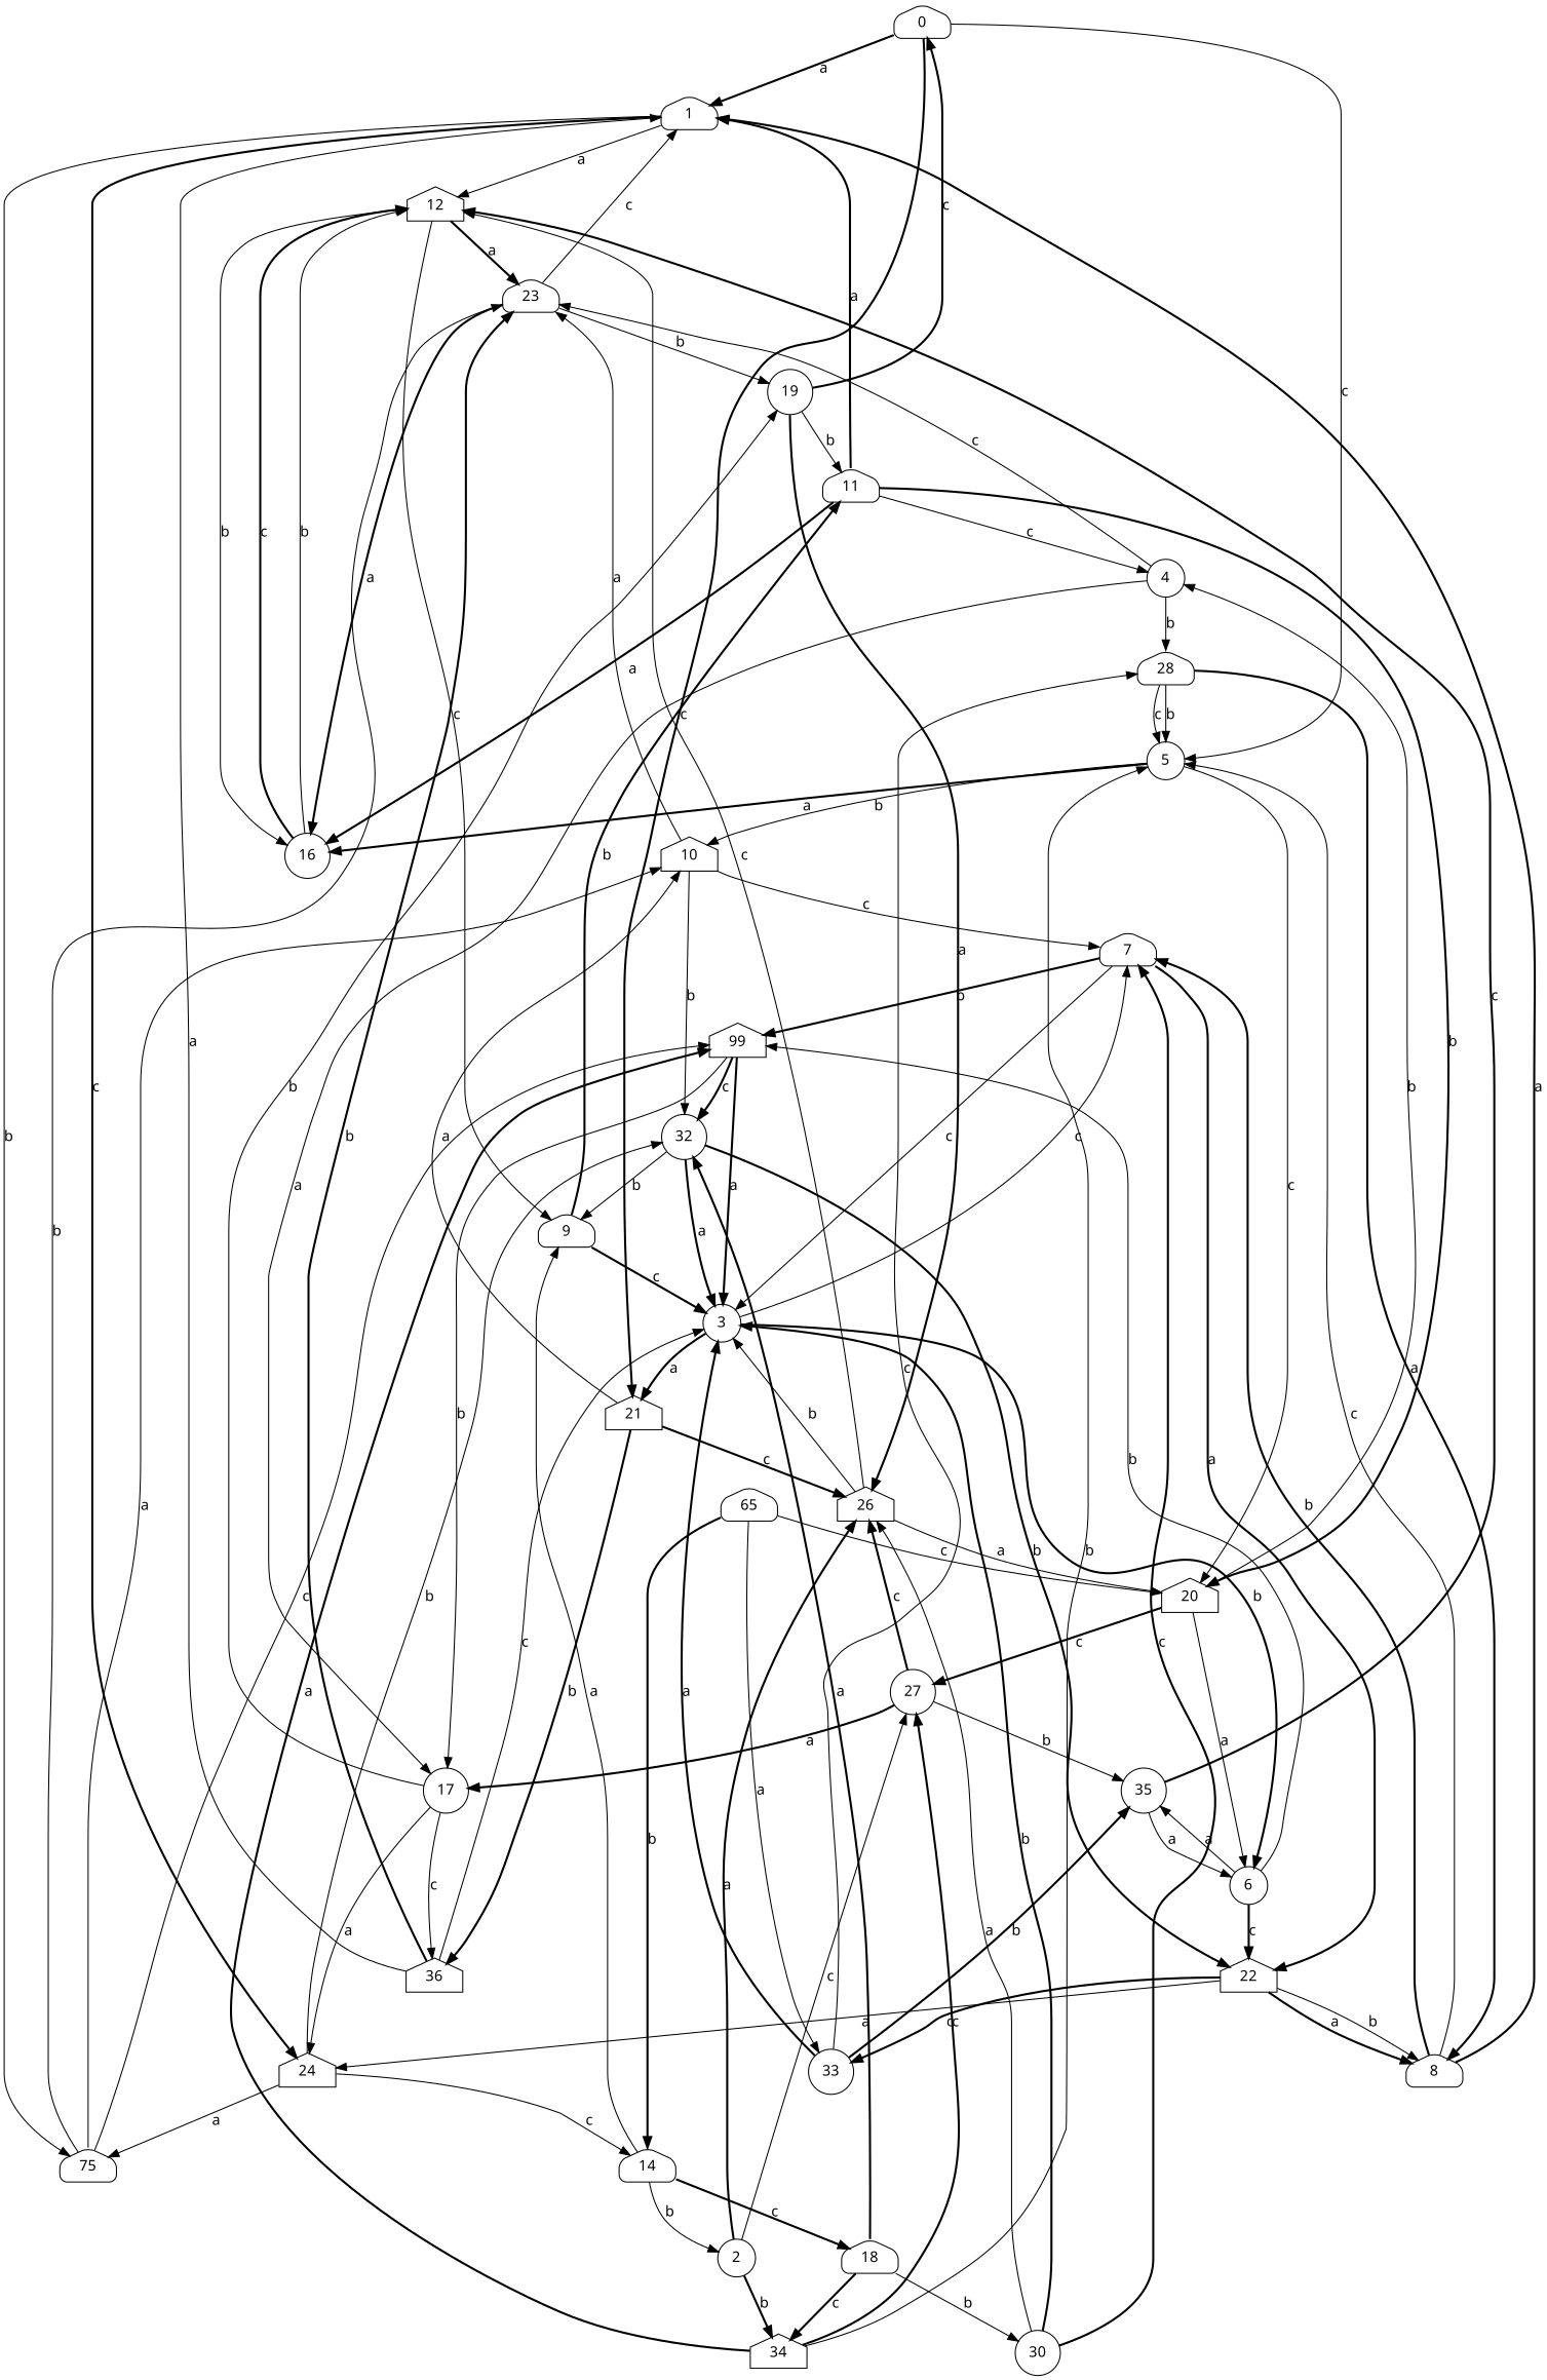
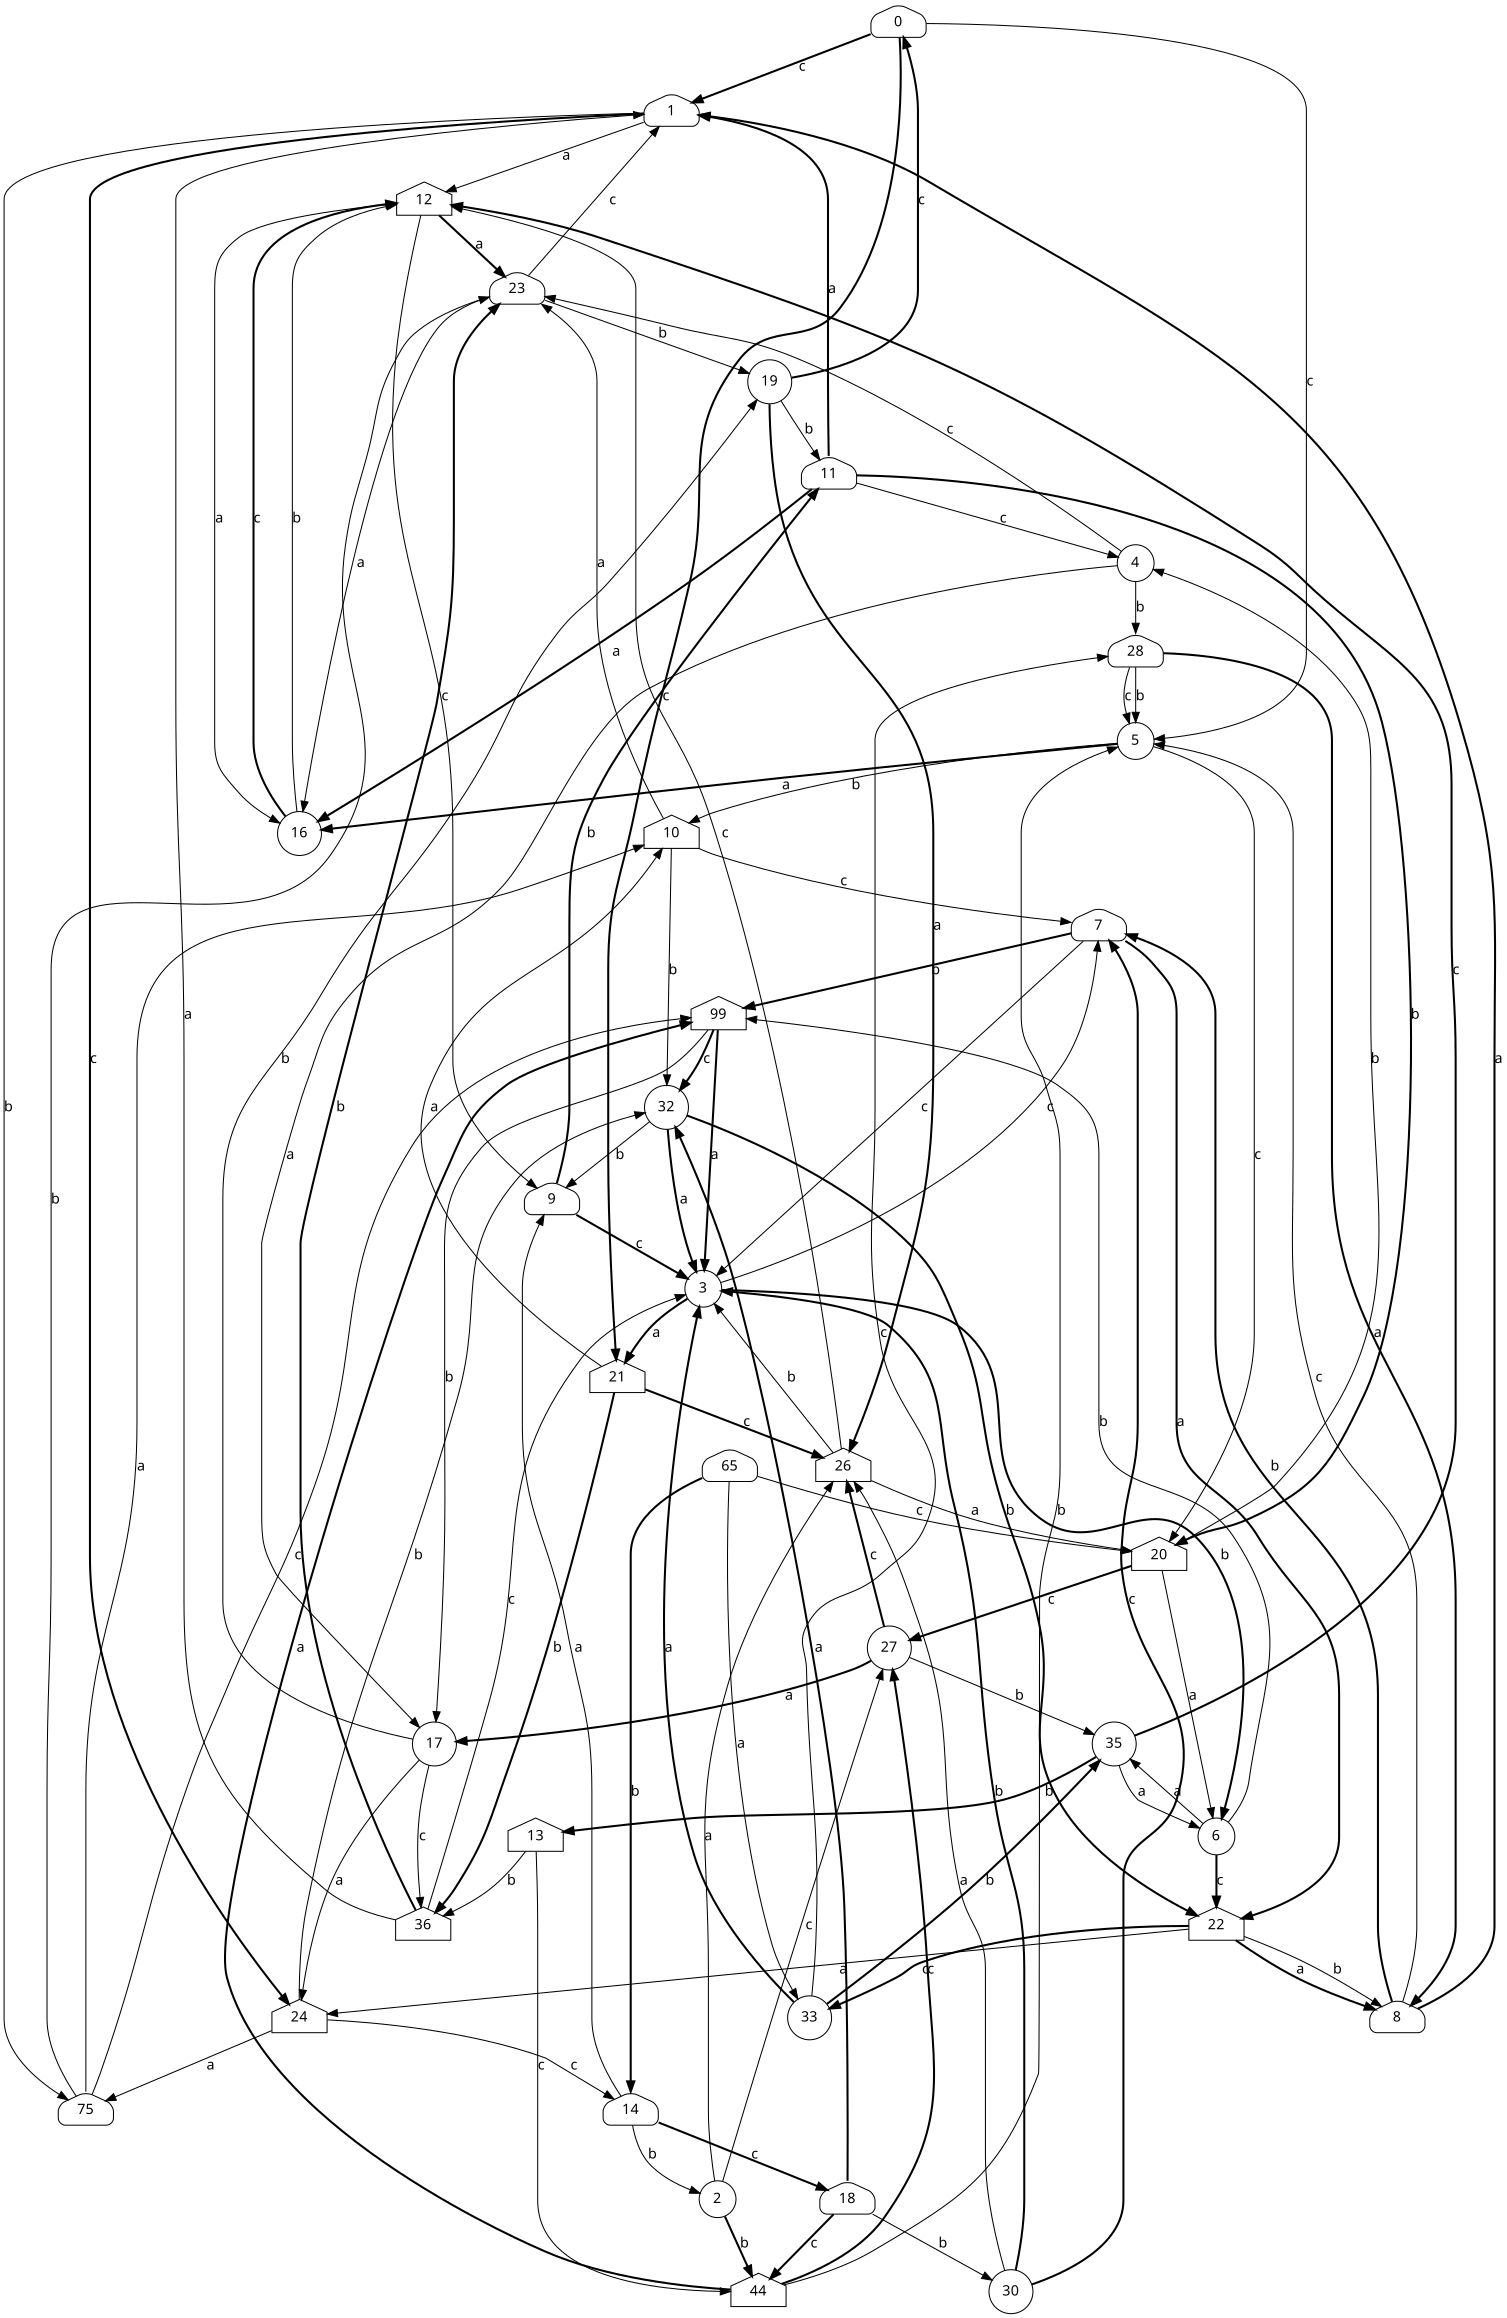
  digraph {
    fontname="Noto Sans"
    rankdir=TB
    node [color=black fillcolor=white fontname="Noto Sans" shape=house style="rounded,filled"]
    edge [fontname="Noto Sans" style=solid]
    n1 [label=0]
    n2 [label=1]
    n3 [label=5 shape=circle]
    n4 [label=21 style=filled]
    n5 [label=12 style=filled]
    n6 [label=24 style=filled]
    n7 [label=75]
    n8 [label=10 style=filled]
    n9 [label=16 shape=circle style=filled]
    n10 [label=20 style=filled]
    n11 [label=26 style=filled]
    n12 [label=36 style=filled]
    n13 [label=23]
    n14 [label=9]
    n15 [label=32 shape=circle]
    n16 [label=14]
    n17 [label=99 style=filled]
    n18 [label=2 shape=circle style=filled]
    n19 [label=27 shape=circle]
-   n20 [label=34 style=filled]
+   n20 [label=44 style=filled]
    n21 [label=3 shape=circle style=filled]
    n22 [label=17 shape=circle style=filled]
    n23 [label=35 shape=circle]
    n24 [label=6 shape=circle style=filled]
    n25 [label=7]
    n26 [label=22 style=filled]
    n27 [label=4 shape=circle style=filled]
    n28 [label=28]
    n29 [label=19 shape=circle]
    n30 [label=8]
    n31 [label=33 shape=circle]
+   n32 [label=13 style=filled]
    n33 [label=11]
    n34 [label=18]
    n35 [label=30 shape=circle]
    n36 [label=65]
-   n1 -> n2 [label=a style=bold]
+   n1 -> n2 [label=c style=bold]
    n1 -> n3 [label=c]
    n1 -> n4 [label=c style=bold]
    n2 -> n5 [label=a]
    n2 -> n6 [label=c style=bold]
    n2 -> n7 [label=b]
    n3 -> n8 [label=b]
    n3 -> n9 [label=a style=bold]
    n3 -> n10 [label=c]
    n4 -> n8 [label=a]
    n4 -> n11 [label=c style=bold]
    n4 -> n12 [label=b style=bold]
-   n5 -> n9 [label=b]
+   n5 -> n9 [label=a]
    n5 -> n13 [label=a style=bold]
    n5 -> n14 [label=c]
    n6 -> n7 [label=a]
    n6 -> n15 [label=b]
    n6 -> n16 [label=c]
    n7 -> n8 [label=a]
    n7 -> n13 [label=b]
    n7 -> n17 [label=c]
    n8 -> n13 [label=a]
    n8 -> n15 [label=b]
    n8 -> n25 [label=c]
    n9 -> n5 [label=b]
    n9 -> n5 [label=c style=bold]
    n10 -> n19 [label=c style=bold]
    n10 -> n24 [label=a]
    n10 -> n27 [label=b]
    n11 -> n5 [label=c]
    n11 -> n10 [label=a]
    n11 -> n21 [label=b]
    n12 -> n2 [label=a]
    n12 -> n13 [label=b style=bold]
    n12 -> n21 [label=c]
    n13 -> n2 [label=c]
-   n13 -> n9 [label=a style=bold]
+   n13 -> n9 [label=a]
    n13 -> n29 [label=b]
    n14 -> n21 [label=c style=bold]
    n14 -> n33 [label=b style=bold]
    n15 -> n14 [label=b]
    n15 -> n21 [label=a style=bold]
    n15 -> n26 [label=b style=bold]
    n16 -> n14 [label=a]
    n16 -> n18 [label=b]
    n16 -> n34 [label=c style=bold]
    n17 -> n15 [label=c style=bold]
    n17 -> n21 [label=a style=bold]
    n17 -> n22 [label=b]
-   n18 -> n11 [label=a style=bold]
+   n18 -> n11 [label=a]
    n18 -> n19 [label=c]
    n18 -> n20 [label=b style=bold]
    n19 -> n11 [label=c style=bold]
    n19 -> n22 [label=a style=bold]
    n19 -> n23 [label=b]
    n20 -> n3 [label=b]
    n20 -> n17 [label=a style=bold]
    n20 -> n19 [label=c style=bold]
    n21 -> n4 [label=a style=bold]
    n21 -> n24 [label=b style=bold]
    n21 -> n25 [label=c]
    n22 -> n6 [label=a]
    n22 -> n12 [label=c]
    n22 -> n29 [label=b]
    n23 -> n5 [label=c style=bold]
    n23 -> n24 [label=a]
+   n23 -> n32 [label=b style=bold]
    n24 -> n17 [label=b]
    n24 -> n23 [label=a]
    n24 -> n26 [label=c style=bold]
    n25 -> n17 [label=b style=bold]
    n25 -> n21 [label=c]
    n25 -> n26 [label=a style=bold]
    n26 -> n6 [label=a]
    n26 -> n30 [label=a style=bold]
    n26 -> n30 [label=b]
    n26 -> n31 [label=c style=bold]
    n27 -> n13 [label=c]
    n27 -> n22 [label=a]
    n27 -> n28 [label=b]
    n28 -> n3 [label=b]
    n28 -> n3 [label=c]
    n28 -> n30 [label=a style=bold]
    n29 -> n1 [label=c style=bold]
    n29 -> n11 [label=a style=bold]
    n29 -> n33 [label=b]
    n30 -> n2 [label=a style=bold]
    n30 -> n3 [label=c]
    n30 -> n25 [label=b style=bold]
    n31 -> n21 [label=a style=bold]
    n31 -> n23 [label=b style=bold]
    n31 -> n28 [label=c]
+   n32 -> n12 [label=b]
+   n32 -> n20 [label=c]
    n33 -> n2 [label=a style=bold]
    n33 -> n9 [label=a style=bold]
    n33 -> n10 [label=b style=bold]
    n33 -> n27 [label=c]
    n34 -> n15 [label=a style=bold]
    n34 -> n20 [label=c style=bold]
    n34 -> n35 [label=b]
    n35 -> n11 [label=a]
    n35 -> n21 [label=b style=bold]
    n35 -> n25 [label=c style=bold]
    n36 -> n10 [label=c]
    n36 -> n16 [label=b style=bold]
    n36 -> n31 [label=a]
  }
